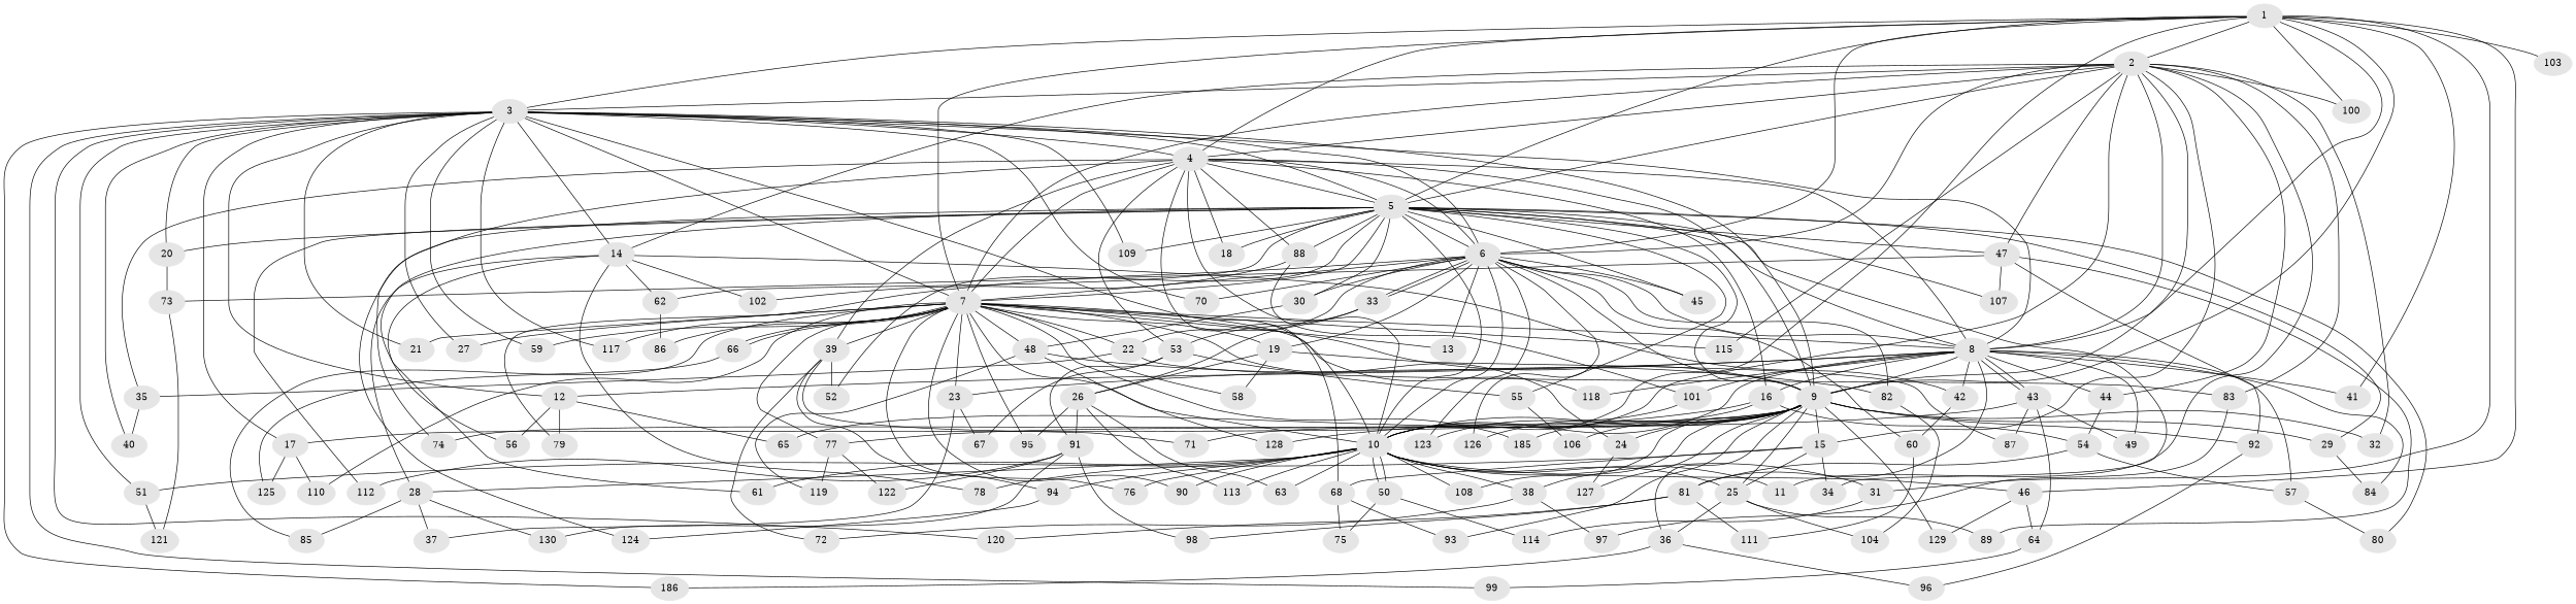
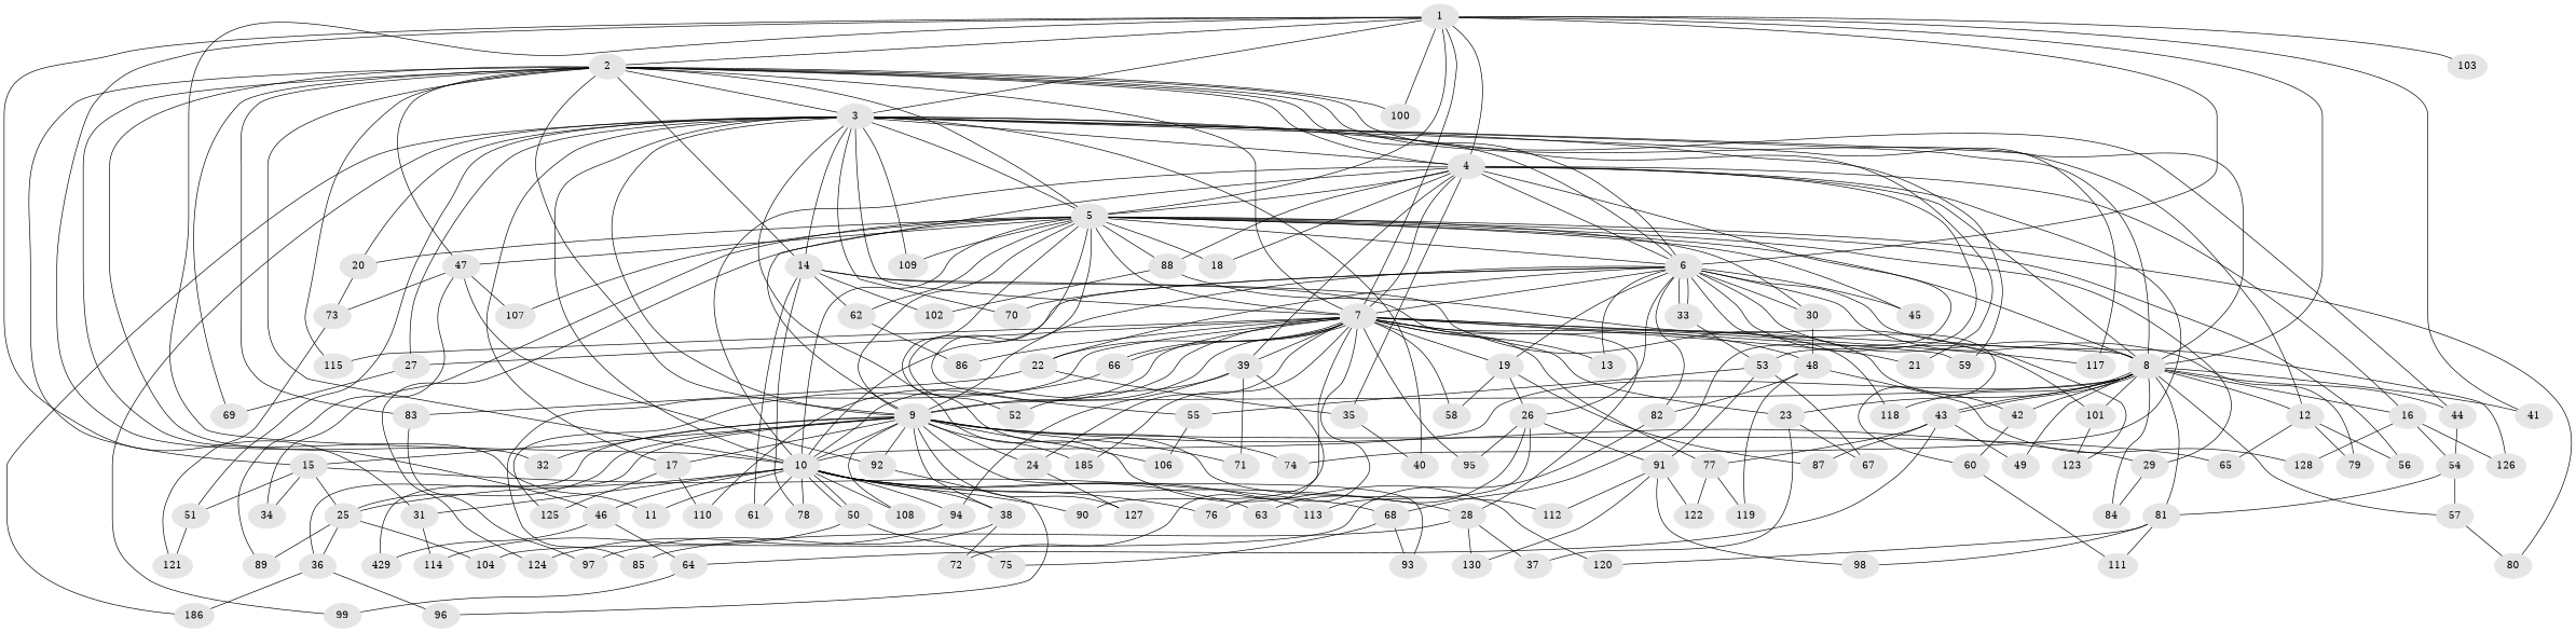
  graph {
    node [color=gray90 style=filled]
    1
    2
    3
    4
    5
    6
    7
    8
    9
    10
    31
    41
    46
    100
    103
    11
    14
    15
    32
    44
    47
+   69
    83
    115
    12
    17
    20
    21
    27
    40
    51
    59
    70
    99
    109
    n36 [label=186]
    117
    120
    16
    18
    35
    39
    53
    68
    74
    88
    29
    30
    34
    45
    52
    55
    56
    62
    80
    107
    112
    124
    13
    19
    22
    26
    33
    60
    79
    82
    123
    126
    23
    24
    48
    58
    66
    76
    77
    85
    86
    90
    95
    n80 [label=185]
    110
    118
    42
    43
    49
    57
    81
    84
    101
    36
    38
    65
    71
    92
    93
    106
    108
    127
-   129
+   129 [label=429]
    25
    28
    50
    61
    63
    78
    94
    113
    114
    64
    102
    54
    73
    89
    97
    125
    121
    128
    72
    67
    91
    75
    87
    111
    104
    37
    119
    122
    98
    96
    130
    1 -- 2
    1 -- 3
    1 -- 4
    1 -- 5
    1 -- 6
    1 -- 7
    1 -- 8
-   1 -- 9
    1 -- 10
    1 -- 31
    1 -- 41
    1 -- 46
    1 -- 100
    1 -- 103
    2 -- 3
    2 -- 4
    2 -- 5
    2 -- 6
    2 -- 7
    2 -- 8
    2 -- 9
    2 -- 10
    2 -- 100
    2 -- 11
    2 -- 14
    2 -- 15
    2 -- 32
    2 -- 44
    2 -- 47
+   2 -- 69
    2 -- 83
    2 -- 115
    3 -- 4
    3 -- 5
    3 -- 6
    3 -- 7
    3 -- 8
    3 -- 9
    3 -- 10
    3 -- 14
    3 -- 12
    3 -- 17
    3 -- 20
    3 -- 21
    3 -- 27
    3 -- 40
    3 -- 51
    3 -- 59
    3 -- 70
    3 -- 99
    3 -- 109
    3 -- n36
    3 -- 117
    3 -- 120
    4 -- 5
    4 -- 6
    4 -- 7
    4 -- 8
    4 -- 9
    4 -- 10
    4 -- 16
    4 -- 18
    4 -- 35
    4 -- 39
    4 -- 53
    4 -- 68
    4 -- 74
    4 -- 88
    5 -- 6
    5 -- 7
    5 -- 8
    5 -- 9
    5 -- 10
    5 -- 47
    5 -- 20
    5 -- 109
    5 -- 18
    5 -- 88
    5 -- 29
    5 -- 30
    5 -- 34
    5 -- 45
    5 -- 52
    5 -- 55
    5 -- 56
    5 -- 62
    5 -- 80
    5 -- 107
    5 -- 112
    5 -- 124
    6 -- 7
    6 -- 8
    6 -- 9
    6 -- 10
    6 -- 70
    6 -- 30
    6 -- 45
    6 -- 13
    6 -- 19
    6 -- 22
-   33 -- 26
+   6 -- 26
    6 -- 33
    6 -- 33
    6 -- 60
    6 -- 79
    6 -- 82
    6 -- 123
    6 -- 126
    7 -- 8
    7 -- 9
    7 -- 10
    7 -- 115
    7 -- 21
    7 -- 27
    7 -- 59
    7 -- 117
    7 -- 39
    7 -- 13
    7 -- 19
    7 -- 22
    7 -- 23
    7 -- 24
    7 -- 48
    7 -- 58
    7 -- 66
    7 -- 66
    7 -- 76
    7 -- 77
    7 -- 85
    7 -- 86
    7 -- 90
    7 -- 95
    7 -- n80
    7 -- 110
    7 -- 118
    8 -- 9
    8 -- 10
    8 -- 41
    8 -- 44
    8 -- 12
    8 -- 16
    8 -- 23
    8 -- 118
    8 -- 42
    8 -- 43
    8 -- 43
    8 -- 49
    8 -- 57
    8 -- 81
    8 -- 84
    8 -- 101
    9 -- 10
    9 -- 15
    9 -- 32
    9 -- 17
    9 -- 74
    9 -- 29
    9 -- 24
    9 -- n80
    9 -- 36
    9 -- 38
    9 -- 65
    9 -- 71
    9 -- 92
    9 -- 93
    9 -- 106
    9 -- 108
    9 -- 127
    9 -- 129
    9 -- 25
    10 -- 31
    10 -- 46
    10 -- 11
    10 -- 76
    10 -- 90
    10 -- 38
    10 -- 108
    10 -- 25
    10 -- 28
    10 -- 50
    10 -- 50
    10 -- 61
    10 -- 63
    10 -- 78
    10 -- 94
    10 -- 113
    31 -- 114
    46 -- 129
    46 -- 64
    14 -- 62
    14 -- 42
    14 -- 28
    14 -- 61
    14 -- 78
    14 -- 102
    15 -- 51
    15 -- 68
    15 -- 34
    15 -- 25
    44 -- 54
    47 -- 107
    47 -- 92
    47 -- 73
    47 -- 89
    83 -- 97
    12 -- 56
    12 -- 79
    12 -- 65
    17 -- 110
    17 -- 125
    20 -- 73
+   27 -- 69
    51 -- 121
    16 -- 126
    16 -- 54
    16 -- 128
    35 -- 40
    39 -- 52
    39 -- 71
    39 -- 94
    39 -- 72
    53 -- 55
    53 -- 67
    53 -- 91
    68 -- 93
    68 -- 75
    88 -- 101
    88 -- 102
    29 -- 84
    30 -- 48
    55 -- 106
    62 -- 86
    19 -- 26
    19 -- 58
    19 -- 87
    22 -- 83
    22 -- 35
    26 -- 95
    26 -- 63
    26 -- 113
    26 -- 91
    33 -- 53
    60 -- 111
    82 -- 104
    23 -- 67
    23 -- 37
    24 -- 127
    48 -- 82
    48 -- 128
    48 -- 119
    66 -- 125
    77 -- 119
    77 -- 122
    42 -- 60
    43 -- 77
    43 -- 49
    43 -- 64
    43 -- 87
    57 -- 80
    81 -- 120
    81 -- 111
    81 -- 98
    101 -- 123
    36 -- n36
    36 -- 96
    38 -- 97
    38 -- 72
    92 -- 96
    25 -- 36
    25 -- 89
    25 -- 104
    28 -- 85
    28 -- 37
    28 -- 130
    50 -- 114
    50 -- 75
    94 -- 124
    64 -- 99
    54 -- 57
    54 -- 81
    73 -- 121
    91 -- 112
    91 -- 122
    91 -- 98
    91 -- 130
  }
